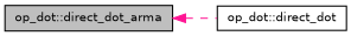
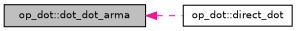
  digraph {
    rankdir=LR
    node [color=black fontname=Helvetica fontsize=10 shape=record style=filled]
-   n1 [fillcolor=grey75 fontcolor=black height=0.2 label="op_dot::direct_dot_arma" width=0.4]
+   n1 [fillcolor=grey75 fontcolor=black height=0.2 label="op_dot::dot_dot_arma" width=0.4]
    n2 [fillcolor=white height=0.2 label="op_dot::direct_dot" width=0.4]
    n1 -> n2 [color=deeppink dir=back fontname=Helvetica fontsize=10 labelfontname=Helvetica labelfontsize=10 style=dashed]
  }
